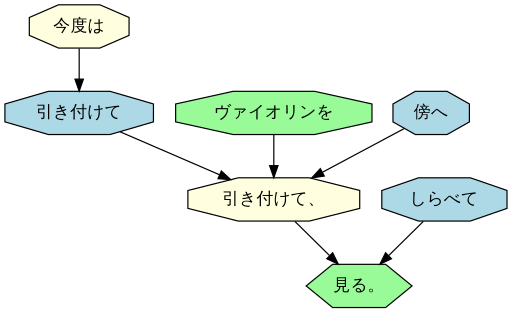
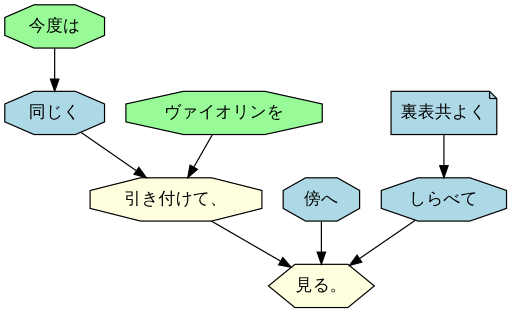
  digraph {
    node [fillcolor=lightblue shape=octagon style=filled]
-   n1 [fillcolor=lightyellow label="今度は"]
-   n2 [label="引き付けて"]
-   n3 [fillcolor=palegreen label="見る。" shape=hexagon]
+   n1 [fillcolor=palegreen label="今度は"]
+   n2 [label="同じく"]
+   n3 [fillcolor=lightyellow label="見る。" shape=hexagon]
    n4 [fillcolor=palegreen label="ヴァイオリンを"]
    n5 [fillcolor=lightyellow label="引き付けて、"]
    n6 [label="傍へ"]
+   n7 [label="裏表共よく" shape=note]
    n8 [label="しらべて"]
    n1 -> n2
    n2 -> n5
    n4 -> n5
    n5 -> n3
-   n6 -> n5
+   n6 -> n3
+   n7 -> n8
    n8 -> n3
  }
